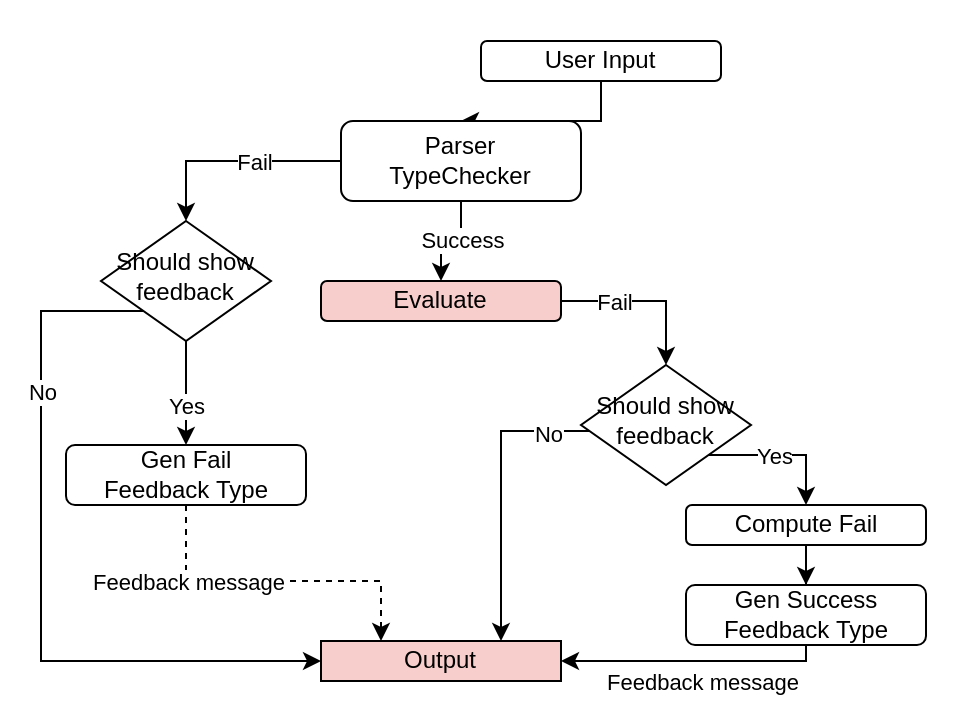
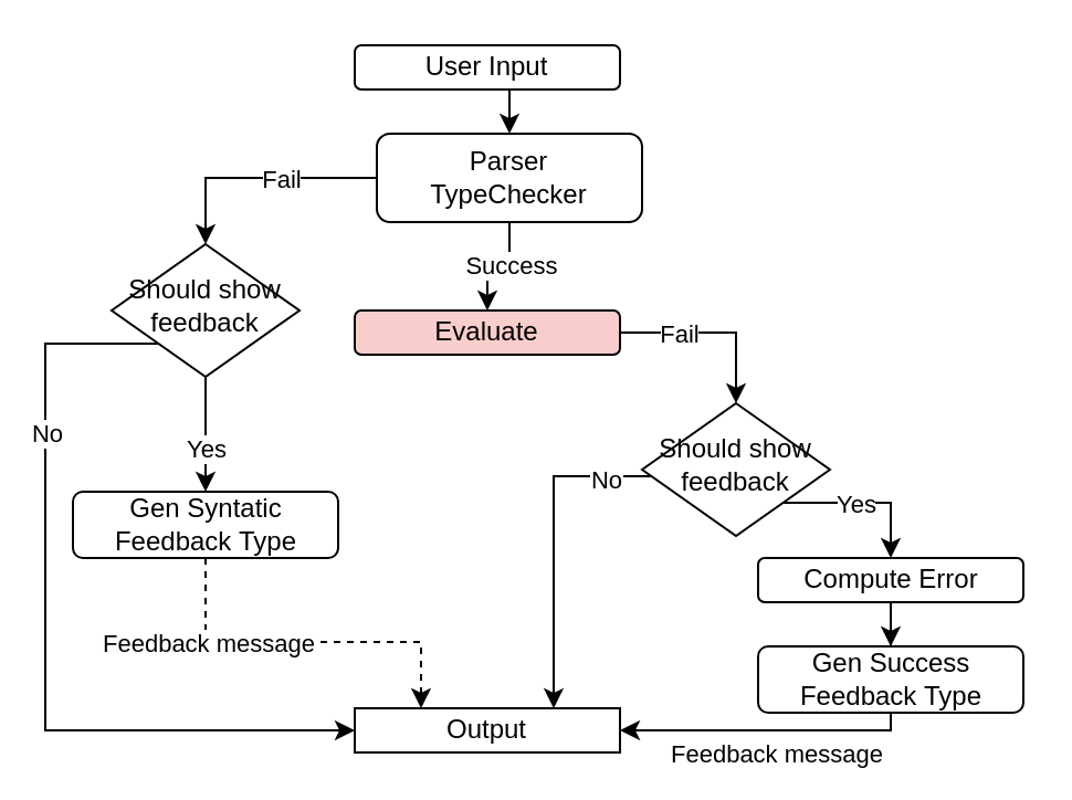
  <mxCell id="0" />
  <mxCell id="1" parent="0" />
- <mxCell id="2" value="Output" style="rounded=0;whiteSpace=wrap;html=1;fillColor=#f8cecc;" parent="1" vertex="1"><mxGeometry x="160" y="320" width="120" height="20" as="geometry" /></mxCell>
+ <mxCell id="2" value="Output" style="rounded=0;whiteSpace=wrap;html=1;" parent="1" vertex="1"><mxGeometry x="160" y="320" width="120" height="20" as="geometry" /></mxCell>
  <mxCell id="3" style="edgeStyle=orthogonalEdgeStyle;rounded=0;orthogonalLoop=1;jettySize=auto;html=1;exitX=0.5;exitY=1;exitDx=0;exitDy=0;entryX=0.5;entryY=0;entryDx=0;entryDy=0;" parent="1" source="4" target="9" edge="1"><mxGeometry relative="1" as="geometry" /></mxCell>
- <mxCell id="4" value="User Input" style="rounded=1;whiteSpace=wrap;html=1;fontSize=12;glass=0;strokeWidth=1;shadow=0;" parent="1" vertex="1"><mxGeometry x="240" y="20" width="120" height="20" as="geometry" /></mxCell>
+ <mxCell id="4" value="User Input" style="rounded=1;whiteSpace=wrap;html=1;fontSize=12;glass=0;strokeWidth=1;shadow=0;" parent="1" vertex="1"><mxGeometry x="160" y="20" width="120" height="20" as="geometry" /></mxCell>
  <mxCell id="5" style="edgeStyle=orthogonalEdgeStyle;rounded=0;orthogonalLoop=1;jettySize=auto;html=1;" parent="1" source="9" target="27" edge="1"><mxGeometry relative="1" as="geometry" /></mxCell>
  <mxCell id="6" value="Fail" style="edgeLabel;html=1;align=center;verticalAlign=middle;resizable=0;points=[];" parent="5" vertex="1" connectable="0"><mxGeometry x="-0.175" y="-4" relative="1" as="geometry"><mxPoint y="4" as="offset" /></mxGeometry></mxCell>
  <mxCell id="7" style="edgeStyle=orthogonalEdgeStyle;rounded=0;orthogonalLoop=1;jettySize=auto;html=1;entryX=0.5;entryY=0;entryDx=0;entryDy=0;" parent="1" source="9" target="19" edge="1"><mxGeometry relative="1" as="geometry" /></mxCell>
  <mxCell id="8" value="Success" style="edgeLabel;html=1;align=center;verticalAlign=middle;resizable=0;points=[];" parent="7" vertex="1" connectable="0"><mxGeometry x="-0.182" y="-1" relative="1" as="geometry"><mxPoint as="offset" /></mxGeometry></mxCell>
  <mxCell id="9" value="Parser&lt;div&gt;TypeChecker&lt;/div&gt;" style="rounded=1;whiteSpace=wrap;html=1;fontSize=12;glass=0;strokeWidth=1;shadow=0;" parent="1" vertex="1"><mxGeometry x="170" y="60" width="120" height="40" as="geometry" /></mxCell>
  <mxCell id="10" style="edgeStyle=orthogonalEdgeStyle;rounded=0;orthogonalLoop=1;jettySize=auto;html=1;exitX=0;exitY=1;exitDx=0;exitDy=0;entryX=0.75;entryY=0;entryDx=0;entryDy=0;" parent="1" source="14" target="2" edge="1"><mxGeometry relative="1" as="geometry"><mxPoint x="300" y="370" as="targetPoint" /><Array as="points"><mxPoint x="250" y="215" /></Array></mxGeometry></mxCell>
  <mxCell id="11" value="No" style="edgeLabel;html=1;align=center;verticalAlign=middle;resizable=0;points=[];" parent="10" vertex="1" connectable="0"><mxGeometry x="-0.562" y="1" relative="1" as="geometry"><mxPoint x="-11" as="offset" /></mxGeometry></mxCell>
  <mxCell id="12" style="edgeStyle=orthogonalEdgeStyle;rounded=0;orthogonalLoop=1;jettySize=auto;html=1;exitX=1;exitY=1;exitDx=0;exitDy=0;entryX=0.5;entryY=0;entryDx=0;entryDy=0;" parent="1" source="14" target="16" edge="1"><mxGeometry relative="1" as="geometry"><mxPoint x="382.5" y="252" as="targetPoint" /><Array as="points"><mxPoint x="402.5" y="227" /></Array></mxGeometry></mxCell>
  <mxCell id="13" value="Yes" style="edgeLabel;html=1;align=center;verticalAlign=middle;resizable=0;points=[];" parent="12" vertex="1" connectable="0"><mxGeometry x="-0.096" relative="1" as="geometry"><mxPoint as="offset" /></mxGeometry></mxCell>
  <mxCell id="14" value="Should show&lt;div&gt;feedback&lt;/div&gt;" style="rhombus;whiteSpace=wrap;html=1;shadow=0;fontFamily=Helvetica;fontSize=12;align=center;strokeWidth=1;spacing=6;spacingTop=-4;" parent="1" vertex="1"><mxGeometry x="290" y="182" width="85" height="60" as="geometry" /></mxCell>
  <mxCell id="15" style="edgeStyle=orthogonalEdgeStyle;rounded=0;orthogonalLoop=1;jettySize=auto;html=1;" parent="1" source="16" target="22" edge="1"><mxGeometry relative="1" as="geometry" /></mxCell>
- <mxCell id="16" value="Compute Fail" style="rounded=1;whiteSpace=wrap;html=1;fontSize=12;glass=0;strokeWidth=1;shadow=0;" parent="1" vertex="1"><mxGeometry x="342.5" y="252" width="120" height="20" as="geometry" /></mxCell>
+ <mxCell id="16" value="Compute Error" style="rounded=1;whiteSpace=wrap;html=1;fontSize=12;glass=0;strokeWidth=1;shadow=0;" parent="1" vertex="1"><mxGeometry x="342.5" y="252" width="120" height="20" as="geometry" /></mxCell>
  <mxCell id="17" style="edgeStyle=orthogonalEdgeStyle;rounded=0;orthogonalLoop=1;jettySize=auto;html=1;" parent="1" source="19" target="14" edge="1"><mxGeometry relative="1" as="geometry" /></mxCell>
  <mxCell id="18" value="Fail" style="edgeLabel;html=1;align=center;verticalAlign=middle;resizable=0;points=[];" parent="17" vertex="1" connectable="0"><mxGeometry x="-0.384" y="4" relative="1" as="geometry"><mxPoint y="4" as="offset" /></mxGeometry></mxCell>
  <mxCell id="19" value="Evaluate" style="rounded=1;whiteSpace=wrap;html=1;fontSize=12;glass=0;strokeWidth=1;shadow=0;fillColor=#f8cecc;" parent="1" vertex="1"><mxGeometry x="160" y="140" width="120" height="20" as="geometry" /></mxCell>
  <mxCell id="20" style="edgeStyle=orthogonalEdgeStyle;rounded=0;orthogonalLoop=1;jettySize=auto;html=1;entryX=1;entryY=0.5;entryDx=0;entryDy=0;exitX=0.5;exitY=1;exitDx=0;exitDy=0;" parent="1" source="22" target="2" edge="1"><mxGeometry relative="1" as="geometry"><mxPoint x="430" y="290" as="sourcePoint" /><mxPoint x="360" y="360" as="targetPoint" /><Array as="points"><mxPoint x="403" y="330" /></Array></mxGeometry></mxCell>
  <mxCell id="21" value="Feedback message" style="edgeLabel;html=1;align=center;verticalAlign=middle;resizable=0;points=[];" parent="20" vertex="1" connectable="0"><mxGeometry x="-0.489" y="-2" relative="1" as="geometry"><mxPoint x="-27" y="12" as="offset" /></mxGeometry></mxCell>
  <mxCell id="22" value="Gen Success&lt;div&gt;Feedback&amp;nbsp;&lt;span style=&quot;background-color: initial;&quot;&gt;Type&lt;/span&gt;&lt;/div&gt;" style="rounded=1;whiteSpace=wrap;html=1;fontSize=12;glass=0;strokeWidth=1;shadow=0;" parent="1" vertex="1"><mxGeometry x="342.5" y="292" width="120" height="30" as="geometry" /></mxCell>
  <mxCell id="23" style="edgeStyle=orthogonalEdgeStyle;rounded=0;orthogonalLoop=1;jettySize=auto;html=1;exitX=0;exitY=1;exitDx=0;exitDy=0;entryX=0;entryY=0.5;entryDx=0;entryDy=0;" parent="1" source="27" target="2" edge="1"><mxGeometry relative="1" as="geometry"><mxPoint x="160" y="350" as="targetPoint" /><Array as="points"><mxPoint x="20" y="155" /><mxPoint x="20" y="330" /></Array></mxGeometry></mxCell>
  <mxCell id="24" value="No" style="edgeLabel;html=1;align=center;verticalAlign=middle;resizable=0;points=[];" parent="23" vertex="1" connectable="0"><mxGeometry x="-0.509" relative="1" as="geometry"><mxPoint y="2" as="offset" /></mxGeometry></mxCell>
  <mxCell id="25" style="edgeStyle=orthogonalEdgeStyle;rounded=0;orthogonalLoop=1;jettySize=auto;html=1;entryX=0.5;entryY=0;entryDx=0;entryDy=0;" parent="1" source="27" target="30" edge="1"><mxGeometry relative="1" as="geometry" /></mxCell>
  <mxCell id="26" value="Yes" style="edgeLabel;html=1;align=center;verticalAlign=middle;resizable=0;points=[];" parent="25" vertex="1" connectable="0"><mxGeometry x="-0.12" y="-4" relative="1" as="geometry"><mxPoint x="4" y="9" as="offset" /></mxGeometry></mxCell>
  <mxCell id="27" value="Should show&lt;div&gt;feedback&lt;/div&gt;" style="rhombus;whiteSpace=wrap;html=1;shadow=0;fontFamily=Helvetica;fontSize=12;align=center;strokeWidth=1;spacing=6;spacingTop=-4;" parent="1" vertex="1"><mxGeometry x="50" y="110" width="85" height="60" as="geometry" /></mxCell>
  <mxCell id="28" style="edgeStyle=orthogonalEdgeStyle;rounded=0;orthogonalLoop=1;jettySize=auto;html=1;entryX=0.25;entryY=0;entryDx=0;entryDy=0;dashed=1;" parent="1" source="30" target="2" edge="1"><mxGeometry relative="1" as="geometry"><Array as="points"><mxPoint x="93" y="290" /><mxPoint x="190" y="290" /></Array></mxGeometry></mxCell>
  <mxCell id="29" value="Feedback message" style="edgeLabel;html=1;align=center;verticalAlign=middle;resizable=0;points=[];" parent="28" vertex="1" connectable="0"><mxGeometry x="-0.525" relative="1" as="geometry"><mxPoint as="offset" /></mxGeometry></mxCell>
- <mxCell id="30" value="Gen Fail&lt;div&gt;Feedback&amp;nbsp;&lt;span style=&quot;background-color: initial;&quot;&gt;Type&lt;/span&gt;&lt;/div&gt;" style="rounded=1;whiteSpace=wrap;html=1;fontSize=12;glass=0;strokeWidth=1;shadow=0;" parent="1" vertex="1"><mxGeometry x="32.5" y="222" width="120" height="30" as="geometry" /></mxCell>
+ <mxCell id="30" value="Gen Syntatic&lt;div&gt;Feedback&amp;nbsp;&lt;span style=&quot;background-color: initial;&quot;&gt;Type&lt;/span&gt;&lt;/div&gt;" style="rounded=1;whiteSpace=wrap;html=1;fontSize=12;glass=0;strokeWidth=1;shadow=0;" parent="1" vertex="1"><mxGeometry x="32.5" y="222" width="120" height="30" as="geometry" /></mxCell>
